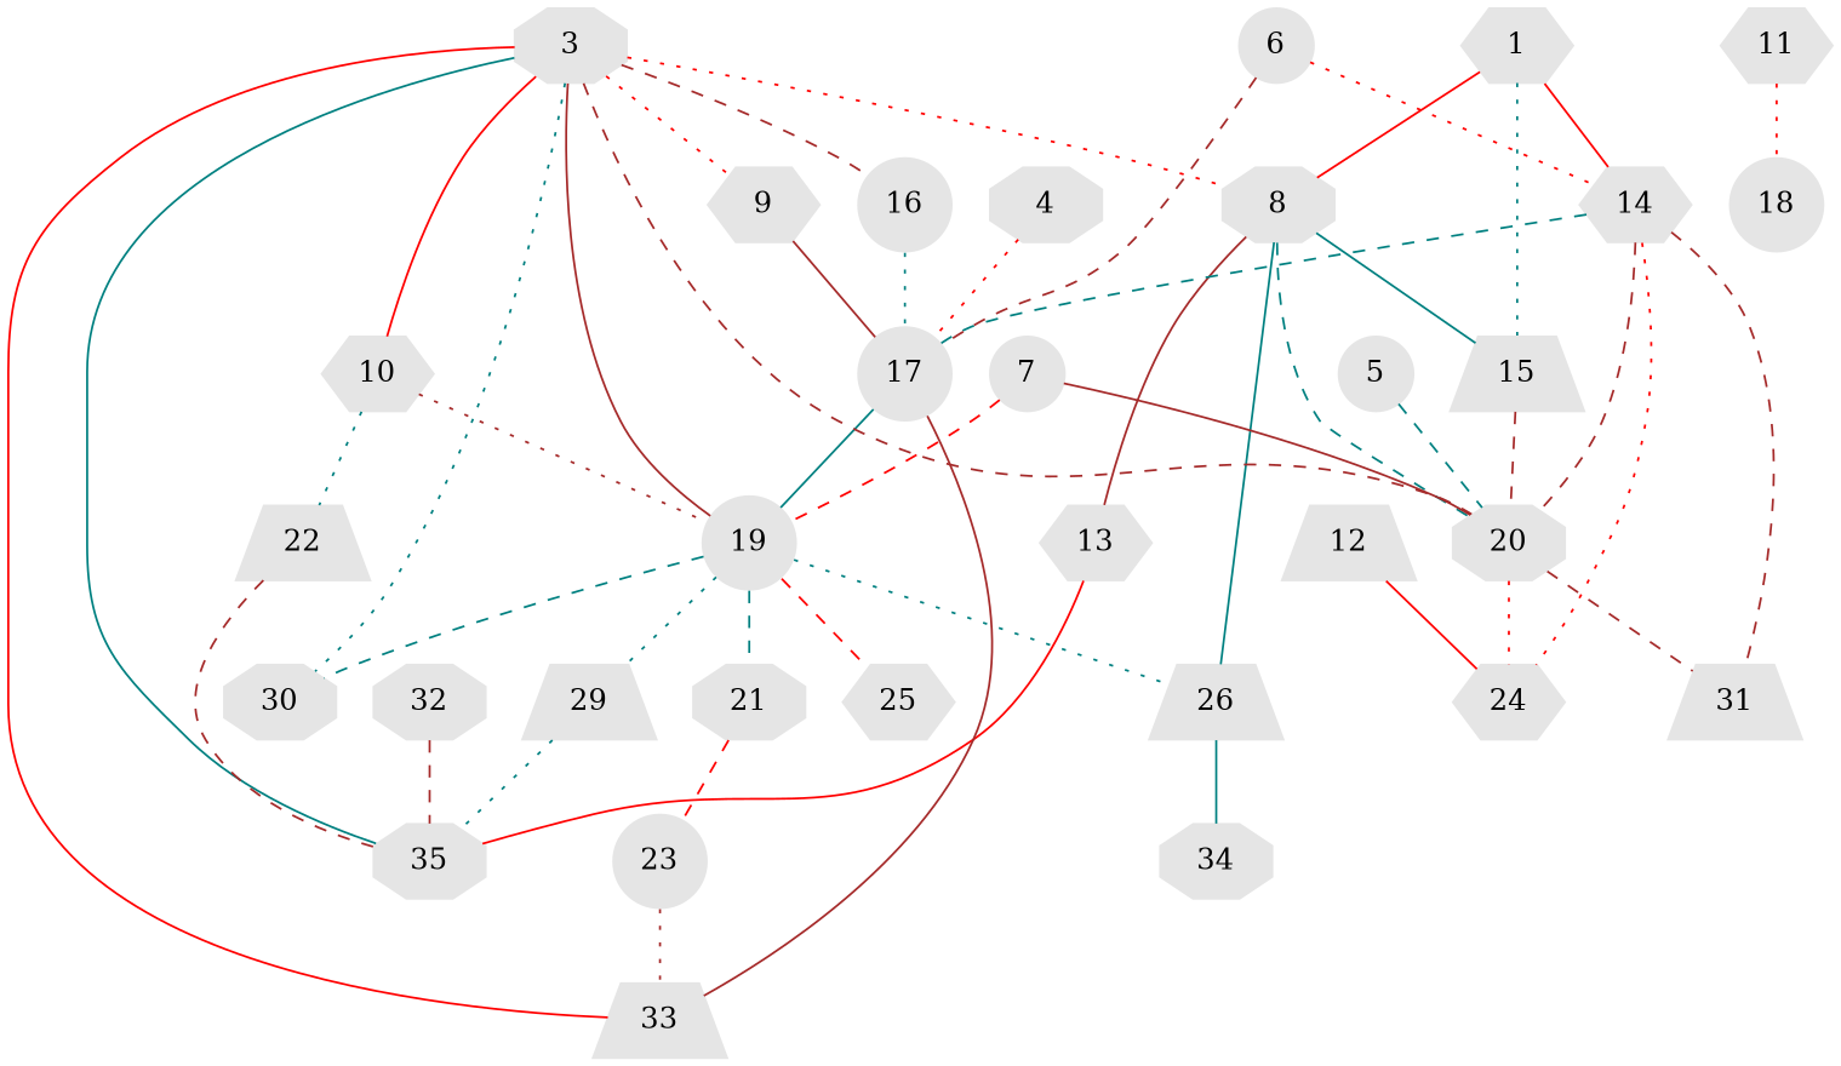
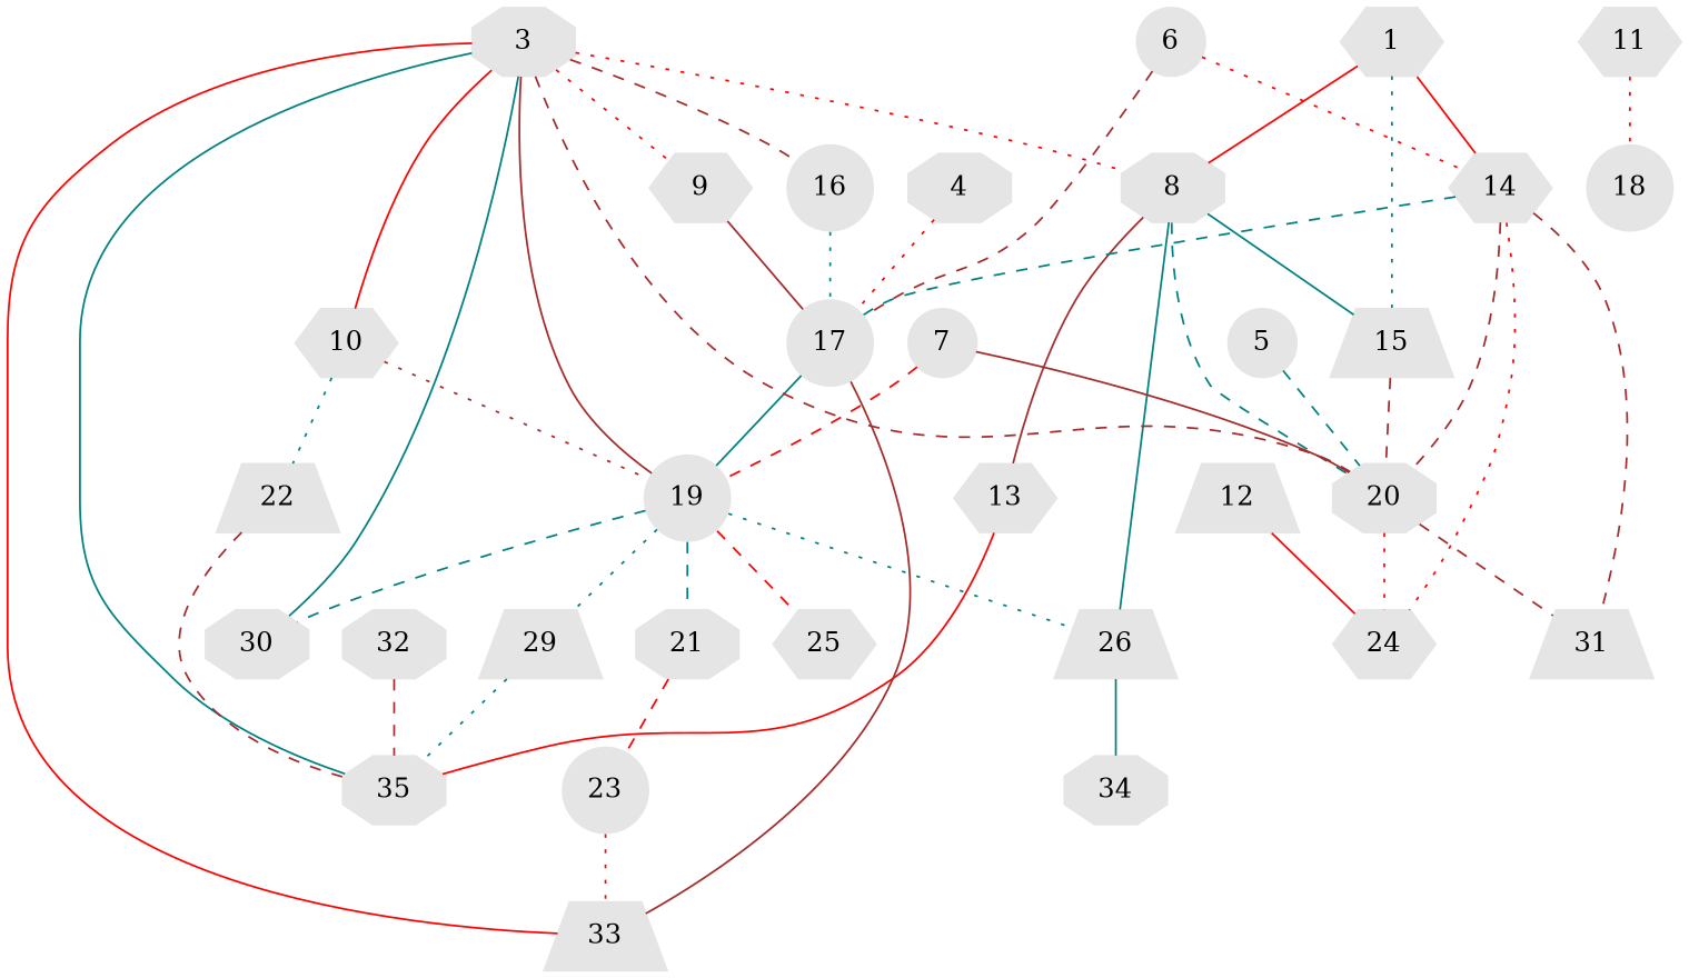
  graph {
    node [color=gray90 shape=octagon style=filled]
    edge [color=teal style=solid weight=1.0]
    1 [shape=hexagon]
    8
    14 [shape=hexagon]
    15 [shape=trapezium]
    20
    13 [shape=hexagon]
    26 [shape=trapezium]
    17 [shape=circle]
    24 [shape=hexagon]
    31 [shape=trapezium]
    3
    9 [shape=hexagon]
    10 [shape=hexagon]
    16 [shape=circle]
    19 [shape=circle]
    30
    33 [shape=trapezium]
    35
    22 [shape=trapezium]
    21
    25 [shape=hexagon]
    29 [shape=trapezium]
    4
    5 [shape=circle]
    6 [shape=circle]
    7 [shape=circle]
    34
    11 [shape=hexagon]
    18 [shape=circle]
    12 [shape=trapezium]
    23 [shape=circle]
    32
    1 -- 8 [color=red]
    1 -- 14 [color=red]
    1 -- 15 [style=dotted]
    8 -- 15
    8 -- 20 [style=dashed]
    8 -- 13 [color=brown]
    8 -- 26
    14 -- 20 [color=brown style=dashed]
    14 -- 17 [style=dashed]
    14 -- 24 [color=red style=dotted]
    14 -- 31 [color=brown style=dashed]
    15 -- 20 [color=brown style=dashed]
    20 -- 24 [color=red style=dotted]
    20 -- 31 [color=brown style=dashed]
    13 -- 35 [color=red]
    26 -- 34
    17 -- 19
    17 -- 33 [color=brown]
    3 -- 8 [color=red style=dotted]
    3 -- 20 [color=brown style=dashed]
    3 -- 9 [color=red style=dotted]
    3 -- 10 [color=red]
    3 -- 16 [color=brown style=dashed]
    3 -- 19 [color=brown weight=2.0]
-   3 -- 30 [style=dotted]
+   3 -- 30
    3 -- 33 [color=red weight=2.0]
    3 -- 35
    9 -- 17 [color=brown]
    10 -- 19 [color=brown style=dotted]
    10 -- 22 [style=dotted]
    16 -- 17 [style=dotted]
    19 -- 26 [style=dotted]
    19 -- 30 [style=dashed]
    19 -- 21 [style=dashed weight=2.0]
    19 -- 25 [color=red style=dashed]
    19 -- 29 [style=dotted]
    22 -- 35 [color=brown style=dashed]
    21 -- 23 [color=red style=dashed]
    29 -- 35 [style=dotted]
    4 -- 17 [color=red style=dotted]
    5 -- 20 [style=dashed]
    6 -- 14 [color=red style=dotted]
    6 -- 17 [color=brown style=dashed]
    7 -- 20 [color=brown]
    7 -- 19 [color=red style=dashed]
    11 -- 18 [color=red style=dotted]
    12 -- 24 [color=red]
    23 -- 33 [color=brown style=dotted weight=2.0]
    32 -- 35 [color=brown style=dashed]
  }
